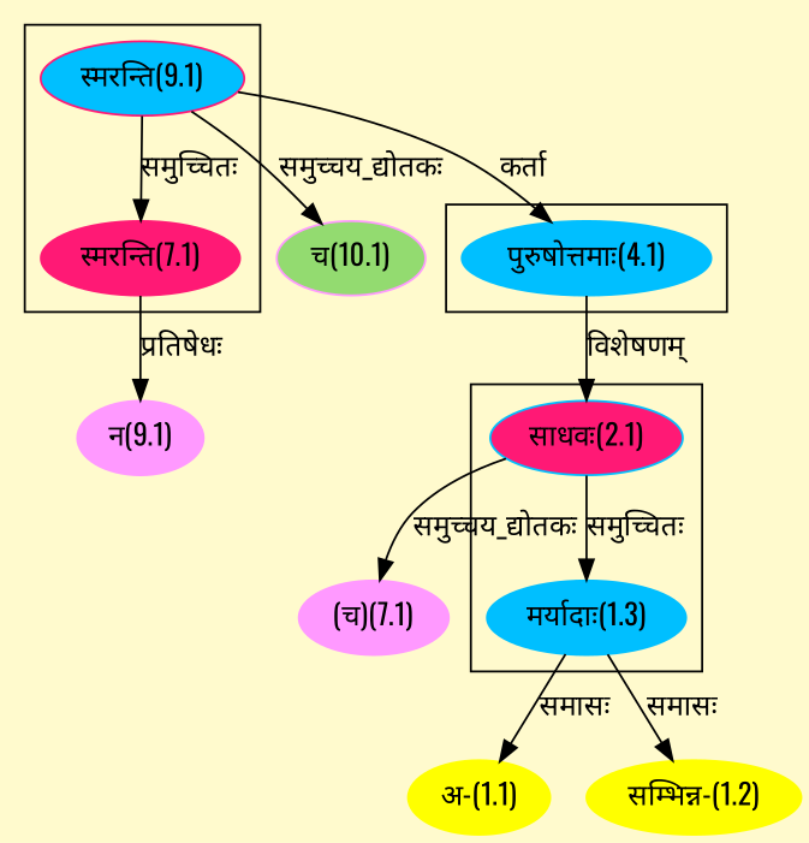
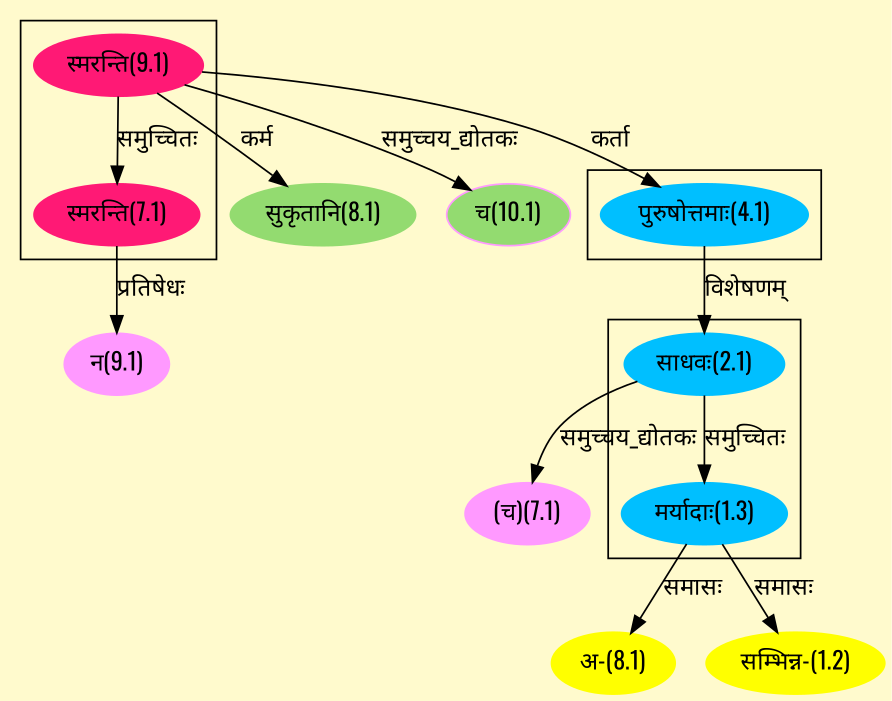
  digraph {
    bgcolor=lemonchiffon1
    compound=true
    fontname=Oswald
    rankdir=BT
    node [color="#00BFFF" fontname=Oswald style=filled]
    edge [dir=back fontname=Oswald]
    n1 [label="मर्यादाः(1.3)"]
-   n2 [label="साधवः(2.1)" fillcolor="#FF1975"]
+   n2 [label="साधवः(2.1)"]
    n3 [label="पुरुषोत्तमाः(4.1)"]
    n4 [color="#FF1975" label="स्मरन्ति(7.1)"]
-   n5 [color="#FF1975" label="स्मरन्ति(9.1)" fillcolor="#00BFFF"]
-   n6 [color="#FFFF00" label="अ-(1.1)"]
+   n5 [color="#FF1975" label="स्मरन्ति(9.1)"]
+   n6 [color="#FFFF00" label="अ-(8.1)"]
    n7 [color="#FFFF00" label="सम्भिन्न-(1.2)"]
    n8 [color="#FF99FF" label="(च)(7.1)"]
    n9 [color="#FF99FF" label="न(9.1)"]
+   n10 [color="#93DB70" label="सुकृतानि(8.1)"]
    n11 [color="#FF99FF" fillcolor="#93DB70" label="च(10.1)"]
    subgraph cluster_1 {
      n1
      n2
    }
    subgraph cluster_2 {
      n3
    }
    subgraph cluster_3 {
      n4
      n5
    }
    n1 -> n2 [label="समुच्चितः"]
    n2 -> n3 [label="विशेषणम्"]
    n3 -> n5 [label="कर्ता"]
    n4 -> n5 [label="समुच्चितः"]
    n6 -> n1 [label="समासः"]
    n7 -> n1 [label="समासः"]
    n8 -> n2 [label="समुच्चय_द्योतकः"]
    n9 -> n4 [label="प्रतिषेधः"]
+   n10 -> n5 [label="कर्म"]
    n11 -> n5 [label="समुच्चय_द्योतकः"]
  }
